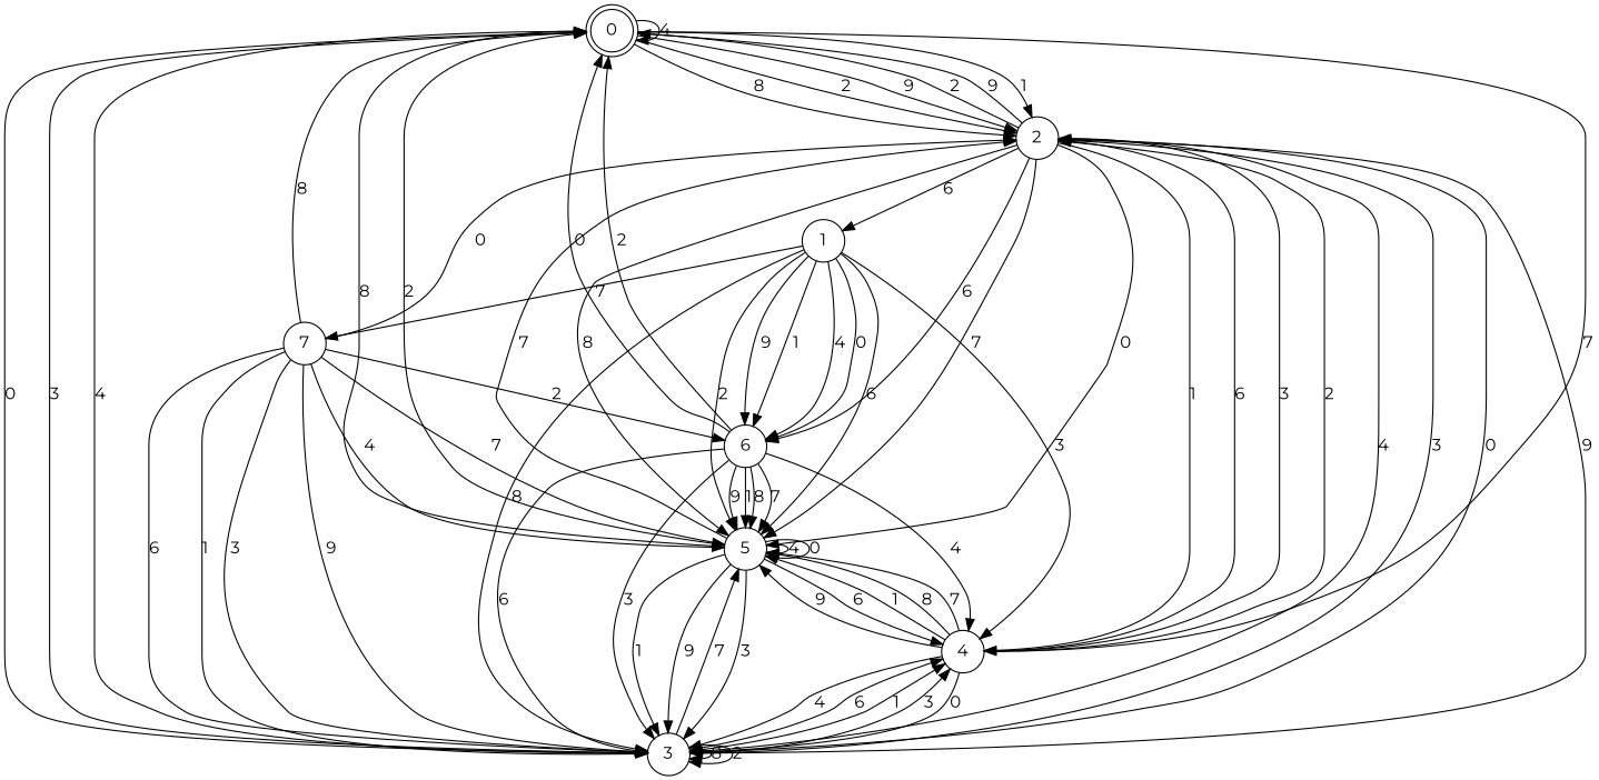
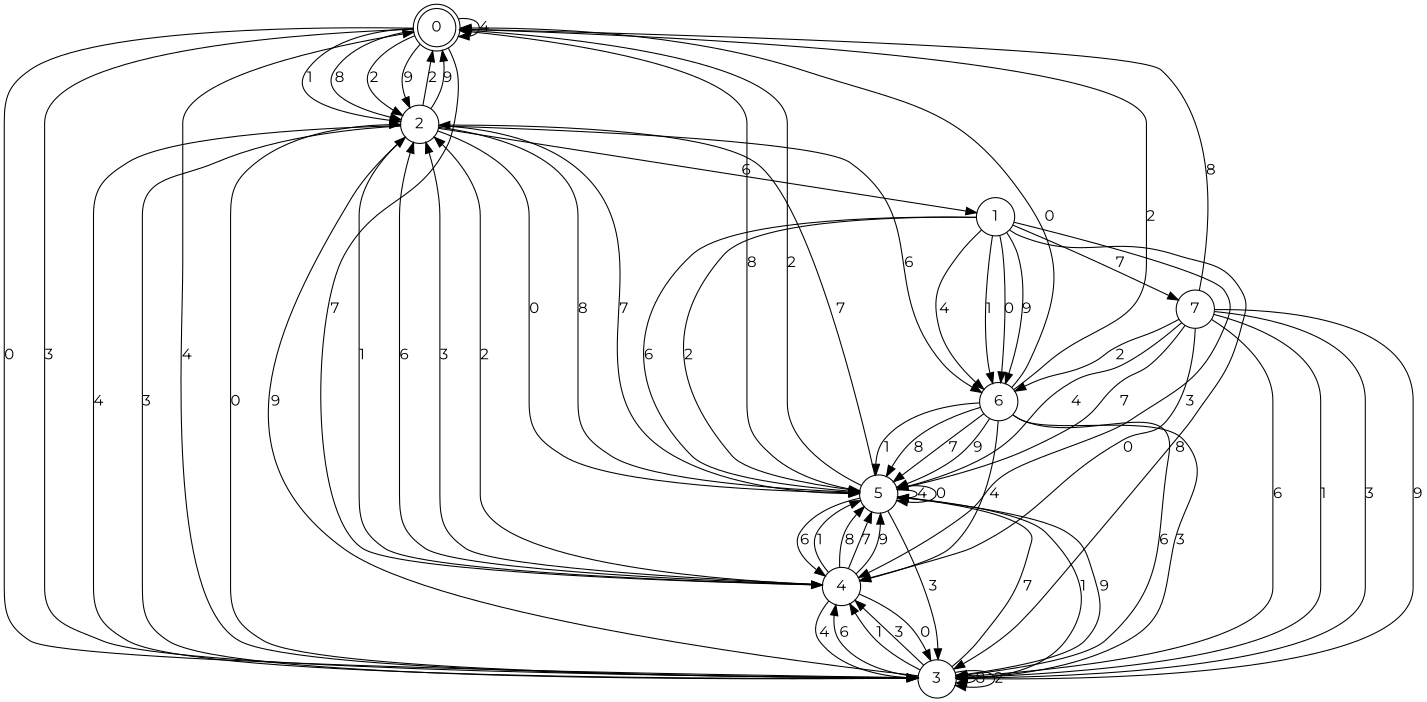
  digraph {
    fontname=Montserrat
    node [fontname=Montserrat shape=circle]
    edge [fontname=Montserrat]
    n1 [label=0 shape=doublecircle]
    n2 [label=2]
    n3 [label=3]
    n4 [label=4]
    n5 [label=1]
    n6 [label=5]
    n7 [label=6]
    n8 [label=7]
    n1 -> n1 [label=4]
    n1 -> n2 [label=1]
    n1 -> n2 [label=8]
    n1 -> n2 [label=2]
    n1 -> n2 [label=9]
    n1 -> n3 [label=0]
    n1 -> n3 [label=3]
    n1 -> n4 [label=7]
    n2 -> n1 [label=2]
    n2 -> n1 [label=9]
    n2 -> n3 [label=4]
    n2 -> n3 [label=3]
    n2 -> n4 [label=1]
    n2 -> n5 [label=6]
    n2 -> n6 [label=0]
    n2 -> n6 [label=8]
    n2 -> n6 [label=7]
    n2 -> n7 [label=6]
    n3 -> n1 [label=4]
    n3 -> n2 [label=0]
    n3 -> n2 [label=9]
    n3 -> n3 [label=8]
    n3 -> n3 [label=2]
    n3 -> n4 [label=6]
    n3 -> n4 [label=1]
    n3 -> n4 [label=3]
    n3 -> n6 [label=7]
    n4 -> n2 [label=6]
    n4 -> n2 [label=3]
    n4 -> n2 [label=2]
    n4 -> n3 [label=4]
    n4 -> n3 [label=0]
    n4 -> n6 [label=1]
    n4 -> n6 [label=8]
    n4 -> n6 [label=7]
    n4 -> n6 [label=9]
    n5 -> n3 [label=8]
    n5 -> n4 [label=3]
    n5 -> n6 [label=6]
    n5 -> n6 [label=2]
    n5 -> n7 [label=4]
    n5 -> n7 [label=1]
    n5 -> n7 [label=0]
    n5 -> n7 [label=9]
    n5 -> n8 [label=7]
    n6 -> n1 [label=8]
    n6 -> n1 [label=2]
    n6 -> n2 [label=7]
    n6 -> n3 [label=1]
    n6 -> n3 [label=3]
    n6 -> n3 [label=9]
    n6 -> n4 [label=6]
    n6 -> n6 [label=4]
    n6 -> n6 [label=0]
    n7 -> n1 [label=0]
    n7 -> n1 [label=2]
    n7 -> n3 [label=6]
    n7 -> n3 [label=3]
    n7 -> n4 [label=4]
    n7 -> n6 [label=1]
    n7 -> n6 [label=8]
    n7 -> n6 [label=7]
    n7 -> n6 [label=9]
    n8 -> n1 [label=8]
    n8 -> n3 [label=6]
    n8 -> n3 [label=1]
    n8 -> n3 [label=3]
    n8 -> n3 [label=9]
-   n8 -> n2 [label=0]
+   n8 -> n4 [label=0]
    n8 -> n6 [label=4]
    n8 -> n6 [label=7]
    n8 -> n7 [label=2]
  }
